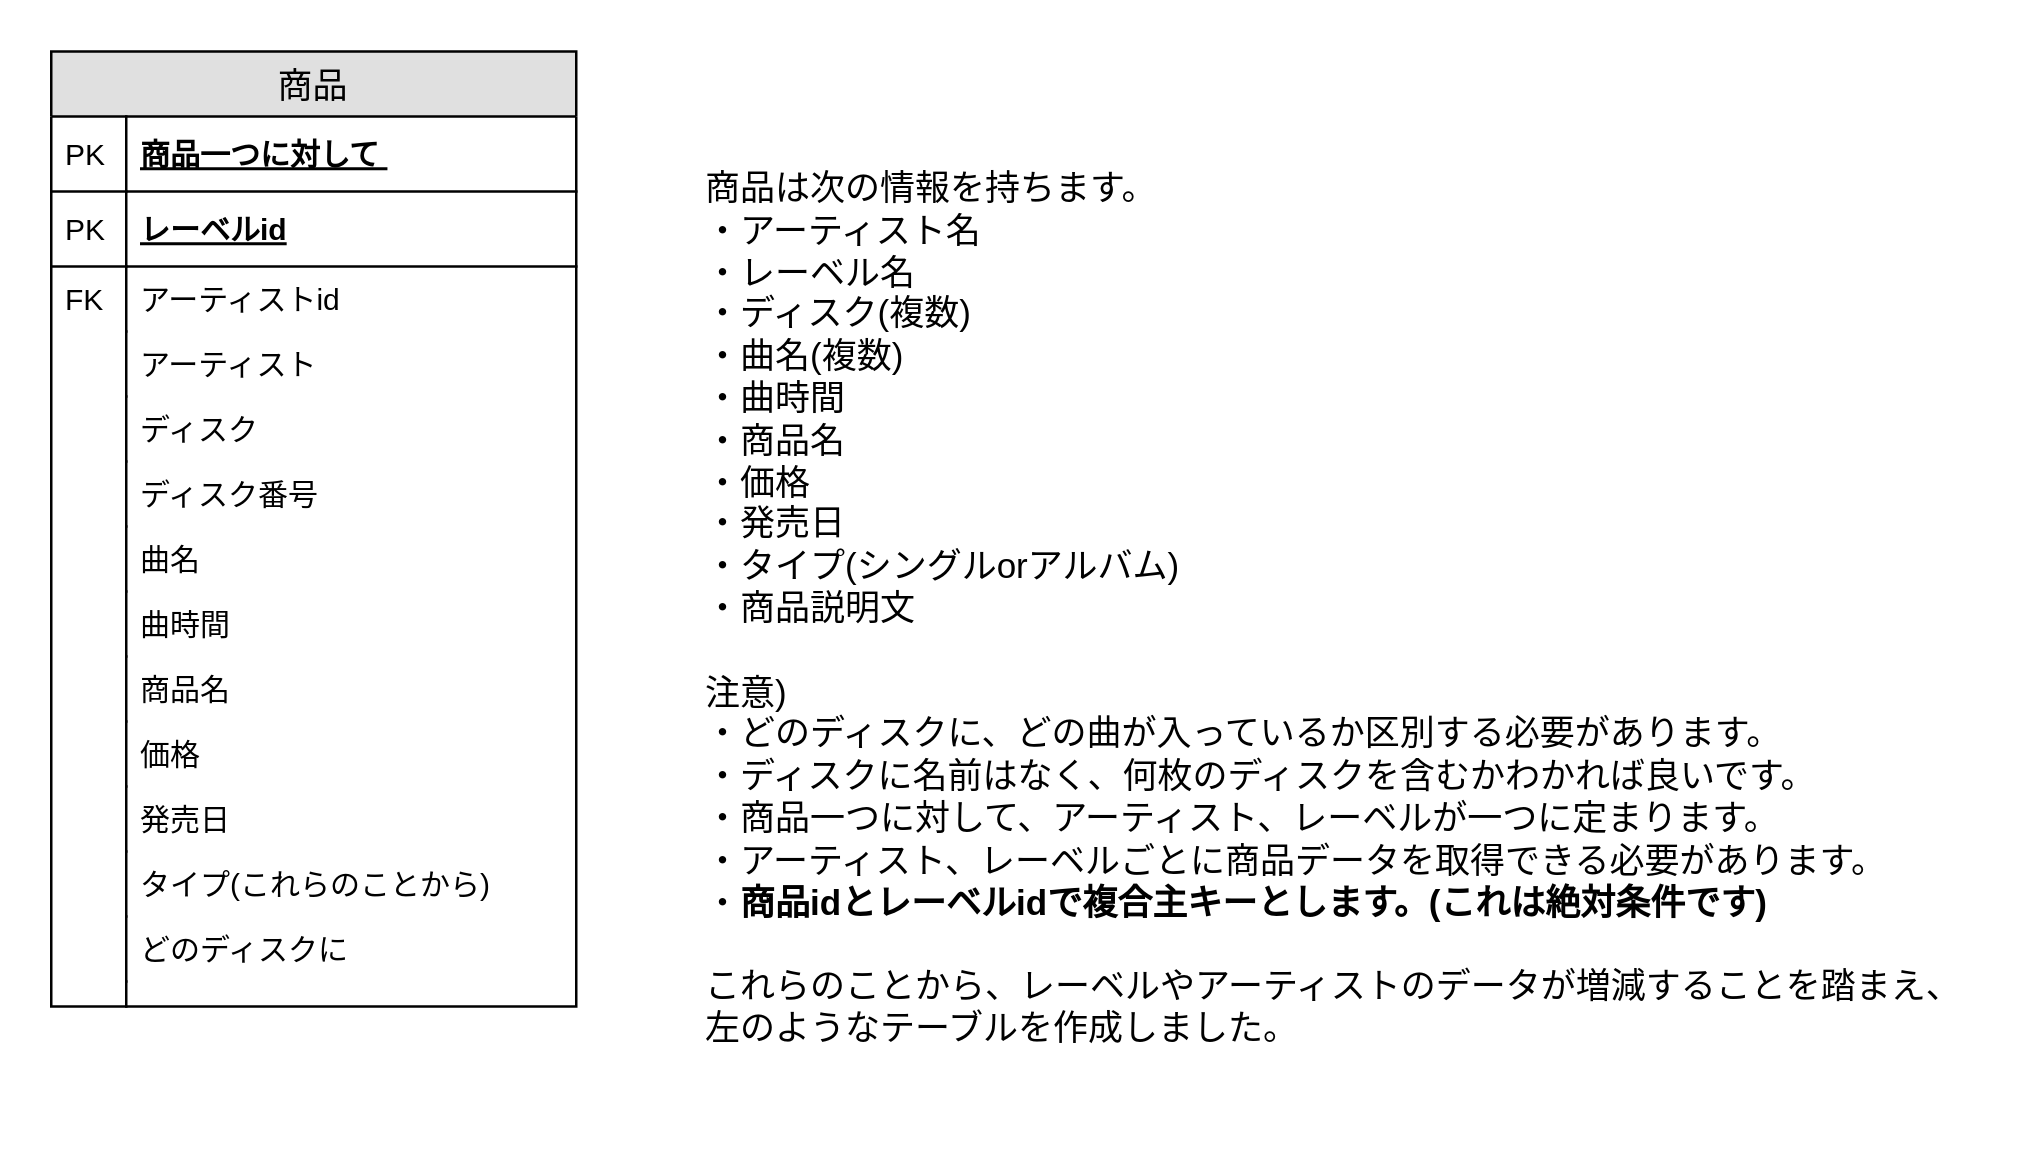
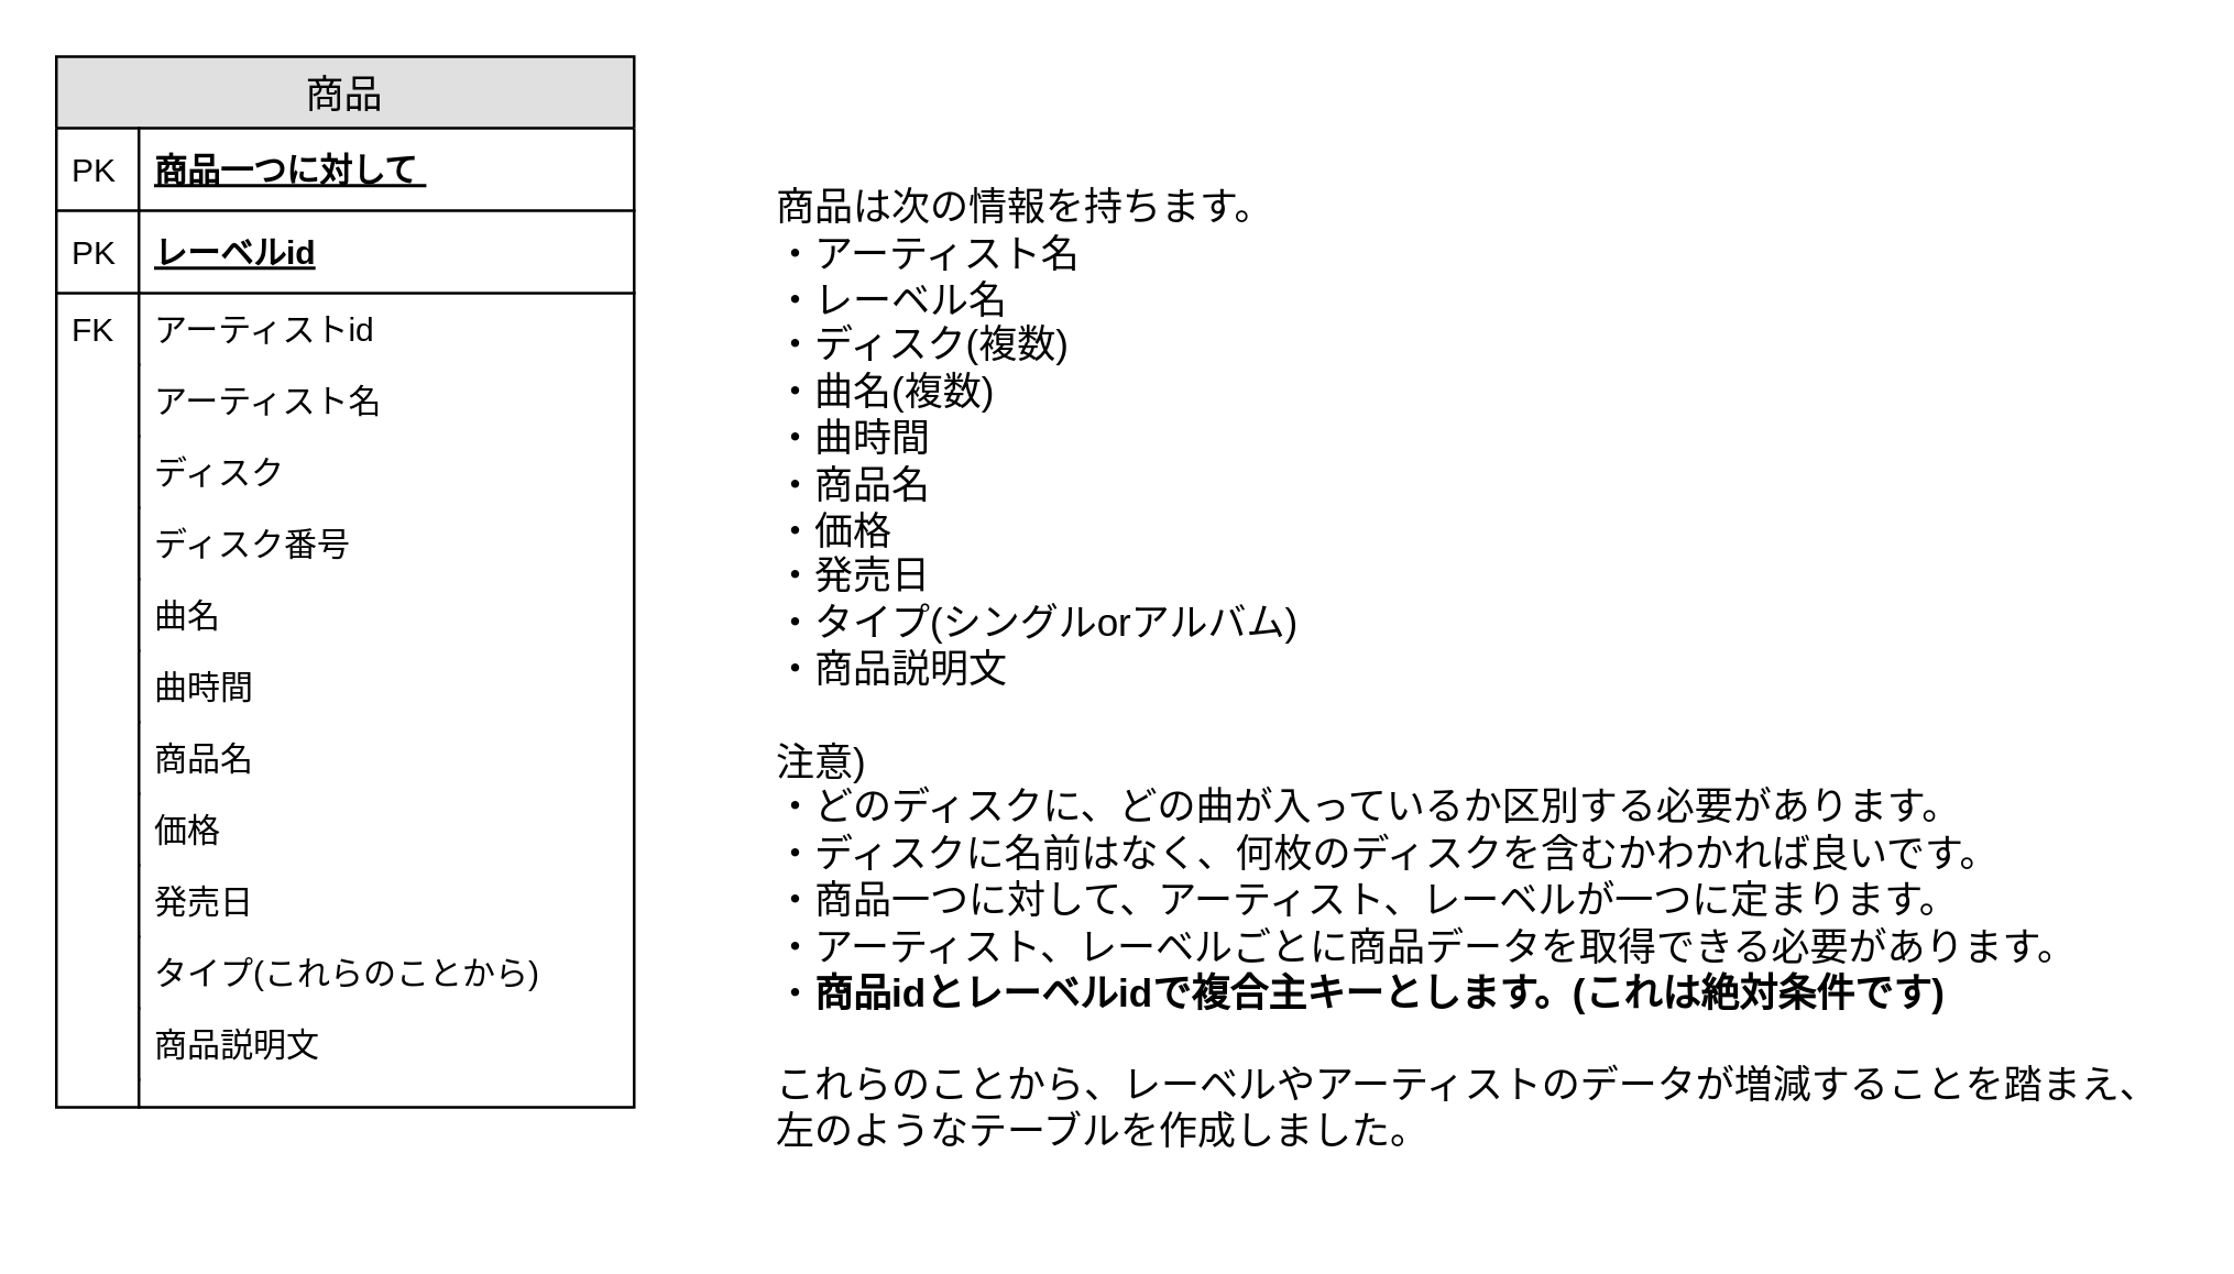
  <mxCell id="0" />
  <mxCell id="1" parent="0" />
  <mxCell id="2" value="商品" style="swimlane;fontStyle=0;childLayout=stackLayout;horizontal=1;startSize=26;fillColor=#e0e0e0;horizontalStack=0;resizeParent=1;resizeParentMax=0;resizeLast=0;collapsible=1;marginBottom=0;swimlaneFillColor=#ffffff;align=center;fontSize=14;" parent="1" vertex="1"><mxGeometry x="20" y="20" width="210" height="382" as="geometry" /></mxCell>
  <mxCell id="3" value="商品一つに対して " style="shape=partialRectangle;top=0;left=0;right=0;bottom=1;align=left;verticalAlign=middle;fillColor=none;spacingLeft=34;spacingRight=4;overflow=hidden;rotatable=0;points=[[0,0.5],[1,0.5]];portConstraint=eastwest;dropTarget=0;fontStyle=5;fontSize=12;" parent="2" vertex="1"><mxGeometry y="26" width="210" height="30" as="geometry" /></mxCell>
  <mxCell id="4" value="PK" style="shape=partialRectangle;top=0;left=0;bottom=0;fillColor=none;align=left;verticalAlign=middle;spacingLeft=4;spacingRight=4;overflow=hidden;rotatable=0;points=[];portConstraint=eastwest;part=1;fontSize=12;" parent="3" vertex="1" connectable="0"><mxGeometry width="30" height="30" as="geometry" /></mxCell>
  <mxCell id="5" value="レーベルid" style="shape=partialRectangle;top=0;left=0;right=0;bottom=1;align=left;verticalAlign=middle;fillColor=none;spacingLeft=34;spacingRight=4;overflow=hidden;rotatable=0;points=[[0,0.5],[1,0.5]];portConstraint=eastwest;dropTarget=0;fontStyle=5;fontSize=12;" parent="2" vertex="1"><mxGeometry y="56" width="210" height="30" as="geometry" /></mxCell>
  <mxCell id="6" value="PK" style="shape=partialRectangle;top=0;left=0;bottom=0;fillColor=none;align=left;verticalAlign=middle;spacingLeft=4;spacingRight=4;overflow=hidden;rotatable=0;points=[];portConstraint=eastwest;part=1;fontSize=12;" parent="5" vertex="1" connectable="0"><mxGeometry width="30" height="30" as="geometry" /></mxCell>
  <mxCell id="7" value="アーティストid" style="shape=partialRectangle;top=0;left=0;right=0;bottom=0;align=left;verticalAlign=top;fillColor=none;spacingLeft=34;spacingRight=4;overflow=hidden;rotatable=0;points=[[0,0.5],[1,0.5]];portConstraint=eastwest;dropTarget=0;fontSize=12;" parent="2" vertex="1"><mxGeometry y="86" width="210" height="26" as="geometry" /></mxCell>
  <mxCell id="8" value="FK" style="shape=partialRectangle;top=0;left=0;bottom=0;fillColor=none;align=left;verticalAlign=top;spacingLeft=4;spacingRight=4;overflow=hidden;rotatable=0;points=[];portConstraint=eastwest;part=1;fontSize=12;" parent="7" vertex="1" connectable="0"><mxGeometry width="30" height="26" as="geometry" /></mxCell>
- <mxCell id="9" value="アーティスト" style="shape=partialRectangle;top=0;left=0;right=0;bottom=0;align=left;verticalAlign=top;fillColor=none;spacingLeft=34;spacingRight=4;overflow=hidden;rotatable=0;points=[[0,0.5],[1,0.5]];portConstraint=eastwest;dropTarget=0;fontSize=12;" parent="2" vertex="1"><mxGeometry y="112" width="210" height="26" as="geometry" /></mxCell>
+ <mxCell id="9" value="アーティスト名" style="shape=partialRectangle;top=0;left=0;right=0;bottom=0;align=left;verticalAlign=top;fillColor=none;spacingLeft=34;spacingRight=4;overflow=hidden;rotatable=0;points=[[0,0.5],[1,0.5]];portConstraint=eastwest;dropTarget=0;fontSize=12;" parent="2" vertex="1"><mxGeometry y="112" width="210" height="26" as="geometry" /></mxCell>
  <mxCell id="10" value="" style="shape=partialRectangle;top=0;left=0;bottom=0;fillColor=none;align=left;verticalAlign=top;spacingLeft=4;spacingRight=4;overflow=hidden;rotatable=0;points=[];portConstraint=eastwest;part=1;fontSize=12;" parent="9" vertex="1" connectable="0"><mxGeometry width="30" height="26" as="geometry" /></mxCell>
  <mxCell id="11" value="ディスク" style="shape=partialRectangle;top=0;left=0;right=0;bottom=0;align=left;verticalAlign=top;fillColor=none;spacingLeft=34;spacingRight=4;overflow=hidden;rotatable=0;points=[[0,0.5],[1,0.5]];portConstraint=eastwest;dropTarget=0;fontSize=12;" parent="2" vertex="1"><mxGeometry y="138" width="210" height="26" as="geometry" /></mxCell>
  <mxCell id="12" value="" style="shape=partialRectangle;top=0;left=0;bottom=0;fillColor=none;align=left;verticalAlign=top;spacingLeft=4;spacingRight=4;overflow=hidden;rotatable=0;points=[];portConstraint=eastwest;part=1;fontSize=12;" parent="11" vertex="1" connectable="0"><mxGeometry width="30" height="26" as="geometry" /></mxCell>
  <mxCell id="13" value="ディスク番号" style="shape=partialRectangle;top=0;left=0;right=0;bottom=0;align=left;verticalAlign=top;fillColor=none;spacingLeft=34;spacingRight=4;overflow=hidden;rotatable=0;points=[[0,0.5],[1,0.5]];portConstraint=eastwest;dropTarget=0;fontSize=12;" parent="2" vertex="1"><mxGeometry y="164" width="210" height="26" as="geometry" /></mxCell>
  <mxCell id="14" value="" style="shape=partialRectangle;top=0;left=0;bottom=0;fillColor=none;align=left;verticalAlign=top;spacingLeft=4;spacingRight=4;overflow=hidden;rotatable=0;points=[];portConstraint=eastwest;part=1;fontSize=12;" parent="13" vertex="1" connectable="0"><mxGeometry width="30" height="26" as="geometry" /></mxCell>
  <mxCell id="15" value="曲名" style="shape=partialRectangle;top=0;left=0;right=0;bottom=0;align=left;verticalAlign=top;fillColor=none;spacingLeft=34;spacingRight=4;overflow=hidden;rotatable=0;points=[[0,0.5],[1,0.5]];portConstraint=eastwest;dropTarget=0;fontSize=12;" parent="2" vertex="1"><mxGeometry y="190" width="210" height="26" as="geometry" /></mxCell>
  <mxCell id="16" value="" style="shape=partialRectangle;top=0;left=0;bottom=0;fillColor=none;align=left;verticalAlign=top;spacingLeft=4;spacingRight=4;overflow=hidden;rotatable=0;points=[];portConstraint=eastwest;part=1;fontSize=12;" parent="15" vertex="1" connectable="0"><mxGeometry width="30" height="26" as="geometry" /></mxCell>
  <mxCell id="17" value="曲時間" style="shape=partialRectangle;top=0;left=0;right=0;bottom=0;align=left;verticalAlign=top;fillColor=none;spacingLeft=34;spacingRight=4;overflow=hidden;rotatable=0;points=[[0,0.5],[1,0.5]];portConstraint=eastwest;dropTarget=0;fontSize=12;" parent="2" vertex="1"><mxGeometry y="216" width="210" height="26" as="geometry" /></mxCell>
  <mxCell id="18" value="" style="shape=partialRectangle;top=0;left=0;bottom=0;fillColor=none;align=left;verticalAlign=top;spacingLeft=4;spacingRight=4;overflow=hidden;rotatable=0;points=[];portConstraint=eastwest;part=1;fontSize=12;" parent="17" vertex="1" connectable="0"><mxGeometry width="30" height="26" as="geometry" /></mxCell>
  <mxCell id="19" value="商品名" style="shape=partialRectangle;top=0;left=0;right=0;bottom=0;align=left;verticalAlign=top;fillColor=none;spacingLeft=34;spacingRight=4;overflow=hidden;rotatable=0;points=[[0,0.5],[1,0.5]];portConstraint=eastwest;dropTarget=0;fontSize=12;" parent="2" vertex="1"><mxGeometry y="242" width="210" height="26" as="geometry" /></mxCell>
  <mxCell id="20" value="" style="shape=partialRectangle;top=0;left=0;bottom=0;fillColor=none;align=left;verticalAlign=top;spacingLeft=4;spacingRight=4;overflow=hidden;rotatable=0;points=[];portConstraint=eastwest;part=1;fontSize=12;" parent="19" vertex="1" connectable="0"><mxGeometry width="30" height="26" as="geometry" /></mxCell>
  <mxCell id="21" value="価格" style="shape=partialRectangle;top=0;left=0;right=0;bottom=0;align=left;verticalAlign=top;fillColor=none;spacingLeft=34;spacingRight=4;overflow=hidden;rotatable=0;points=[[0,0.5],[1,0.5]];portConstraint=eastwest;dropTarget=0;fontSize=12;" parent="2" vertex="1"><mxGeometry y="268" width="210" height="26" as="geometry" /></mxCell>
  <mxCell id="22" value="" style="shape=partialRectangle;top=0;left=0;bottom=0;fillColor=none;align=left;verticalAlign=top;spacingLeft=4;spacingRight=4;overflow=hidden;rotatable=0;points=[];portConstraint=eastwest;part=1;fontSize=12;" parent="21" vertex="1" connectable="0"><mxGeometry width="30" height="26" as="geometry" /></mxCell>
  <mxCell id="23" value="発売日" style="shape=partialRectangle;top=0;left=0;right=0;bottom=0;align=left;verticalAlign=top;fillColor=none;spacingLeft=34;spacingRight=4;overflow=hidden;rotatable=0;points=[[0,0.5],[1,0.5]];portConstraint=eastwest;dropTarget=0;fontSize=12;" parent="2" vertex="1"><mxGeometry y="294" width="210" height="26" as="geometry" /></mxCell>
  <mxCell id="24" value="" style="shape=partialRectangle;top=0;left=0;bottom=0;fillColor=none;align=left;verticalAlign=top;spacingLeft=4;spacingRight=4;overflow=hidden;rotatable=0;points=[];portConstraint=eastwest;part=1;fontSize=12;" parent="23" vertex="1" connectable="0"><mxGeometry width="30" height="26" as="geometry" /></mxCell>
  <mxCell id="25" value="タイプ(これらのことから)" style="shape=partialRectangle;top=0;left=0;right=0;bottom=0;align=left;verticalAlign=top;fillColor=none;spacingLeft=34;spacingRight=4;overflow=hidden;rotatable=0;points=[[0,0.5],[1,0.5]];portConstraint=eastwest;dropTarget=0;fontSize=12;" parent="2" vertex="1"><mxGeometry y="320" width="210" height="26" as="geometry" /></mxCell>
  <mxCell id="26" value="" style="shape=partialRectangle;top=0;left=0;bottom=0;fillColor=none;align=left;verticalAlign=top;spacingLeft=4;spacingRight=4;overflow=hidden;rotatable=0;points=[];portConstraint=eastwest;part=1;fontSize=12;" parent="25" vertex="1" connectable="0"><mxGeometry width="30" height="26" as="geometry" /></mxCell>
- <mxCell id="27" value="どのディスクに" style="shape=partialRectangle;top=0;left=0;right=0;bottom=0;align=left;verticalAlign=top;fillColor=none;spacingLeft=34;spacingRight=4;overflow=hidden;rotatable=0;points=[[0,0.5],[1,0.5]];portConstraint=eastwest;dropTarget=0;fontSize=12;" parent="2" vertex="1"><mxGeometry y="346" width="210" height="26" as="geometry" /></mxCell>
+ <mxCell id="27" value="商品説明文" style="shape=partialRectangle;top=0;left=0;right=0;bottom=0;align=left;verticalAlign=top;fillColor=none;spacingLeft=34;spacingRight=4;overflow=hidden;rotatable=0;points=[[0,0.5],[1,0.5]];portConstraint=eastwest;dropTarget=0;fontSize=12;" parent="2" vertex="1"><mxGeometry y="346" width="210" height="26" as="geometry" /></mxCell>
  <mxCell id="28" value="" style="shape=partialRectangle;top=0;left=0;bottom=0;fillColor=none;align=left;verticalAlign=top;spacingLeft=4;spacingRight=4;overflow=hidden;rotatable=0;points=[];portConstraint=eastwest;part=1;fontSize=12;" parent="27" vertex="1" connectable="0"><mxGeometry width="30" height="26" as="geometry" /></mxCell>
  <mxCell id="29" value="" style="shape=partialRectangle;top=0;left=0;right=0;bottom=0;align=left;verticalAlign=top;fillColor=none;spacingLeft=34;spacingRight=4;overflow=hidden;rotatable=0;points=[[0,0.5],[1,0.5]];portConstraint=eastwest;dropTarget=0;fontSize=12;" parent="2" vertex="1"><mxGeometry y="372" width="210" height="10" as="geometry" /></mxCell>
  <mxCell id="30" value="" style="shape=partialRectangle;top=0;left=0;bottom=0;fillColor=none;align=left;verticalAlign=top;spacingLeft=4;spacingRight=4;overflow=hidden;rotatable=0;points=[];portConstraint=eastwest;part=1;fontSize=12;" parent="29" vertex="1" connectable="0"><mxGeometry width="30" height="10" as="geometry" /></mxCell>
  <mxCell id="31" value="&lt;font style=&quot;font-size: 14px&quot;&gt;商品は次の情報を持ちます。&lt;br&gt;・アーティスト名&lt;br&gt;・レーベル名&lt;br&gt;・ディスク(複数)&lt;br&gt;・曲名(複数)&lt;br&gt;・曲時間&lt;br&gt;・商品名&lt;br&gt;・価格&lt;br&gt;・発売日&lt;br&gt;・タイプ(シングルorアルバム)&lt;br&gt;・商品説明文&lt;br&gt;&lt;br&gt;注意)&lt;br&gt;・どのディスクに、どの曲が入っているか区別する必要があります。&lt;br&gt;・ディスクに名前はなく、何枚のディスクを含むかわかれば良いです。&lt;br&gt;・商品一つに対して、アーティスト、レーベルが一つに定まります。&lt;br&gt;・アーティスト、レーベルごとに商品データを取得できる必要があります。&lt;br&gt;・&lt;b&gt;商品idとレーベルidで複合主キーとします。(これは絶対条件です)&lt;br&gt;&lt;/b&gt;&lt;br&gt;これらのことから、レーベルやアーティストのデータが増減することを踏まえ、&lt;br&gt;左のようなテーブルを作成しました。&lt;br&gt;&lt;/font&gt;" style="text;html=1;strokeColor=none;fillColor=none;align=left;verticalAlign=top;whiteSpace=wrap;rounded=0;" parent="1" vertex="1"><mxGeometry x="280" y="60" width="510" height="381" as="geometry" /></mxCell>
